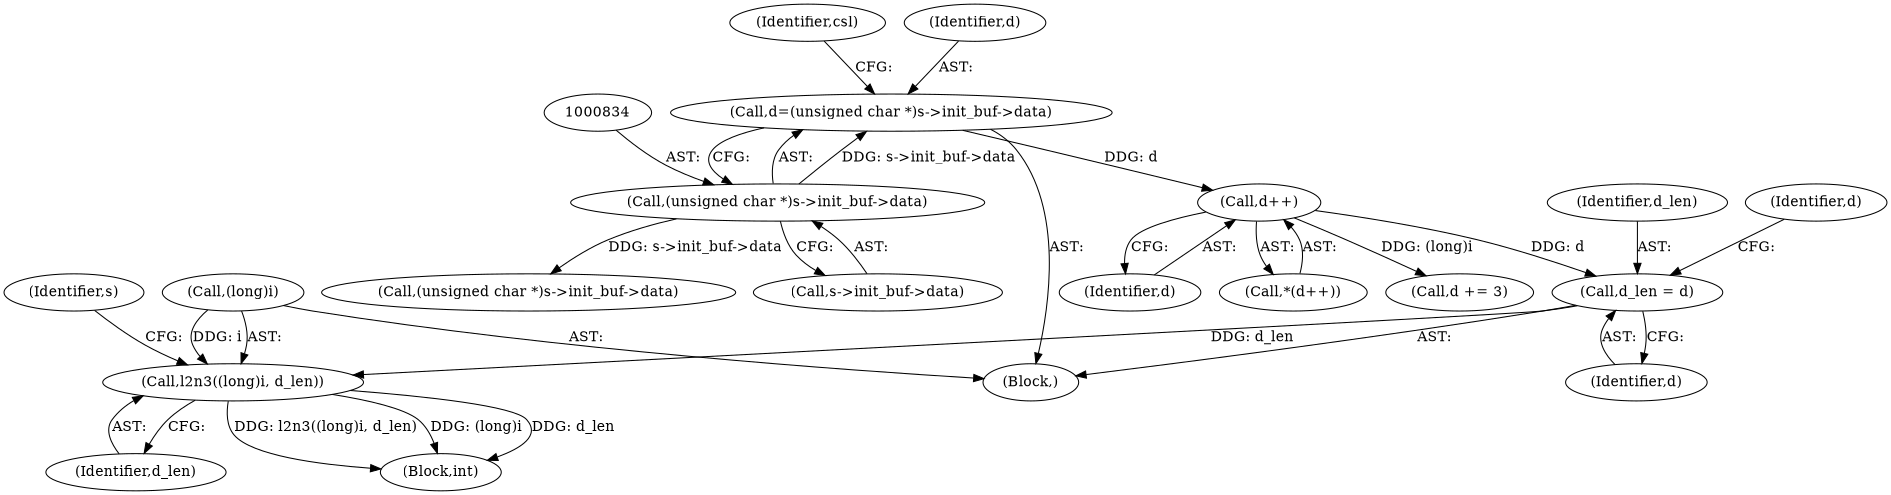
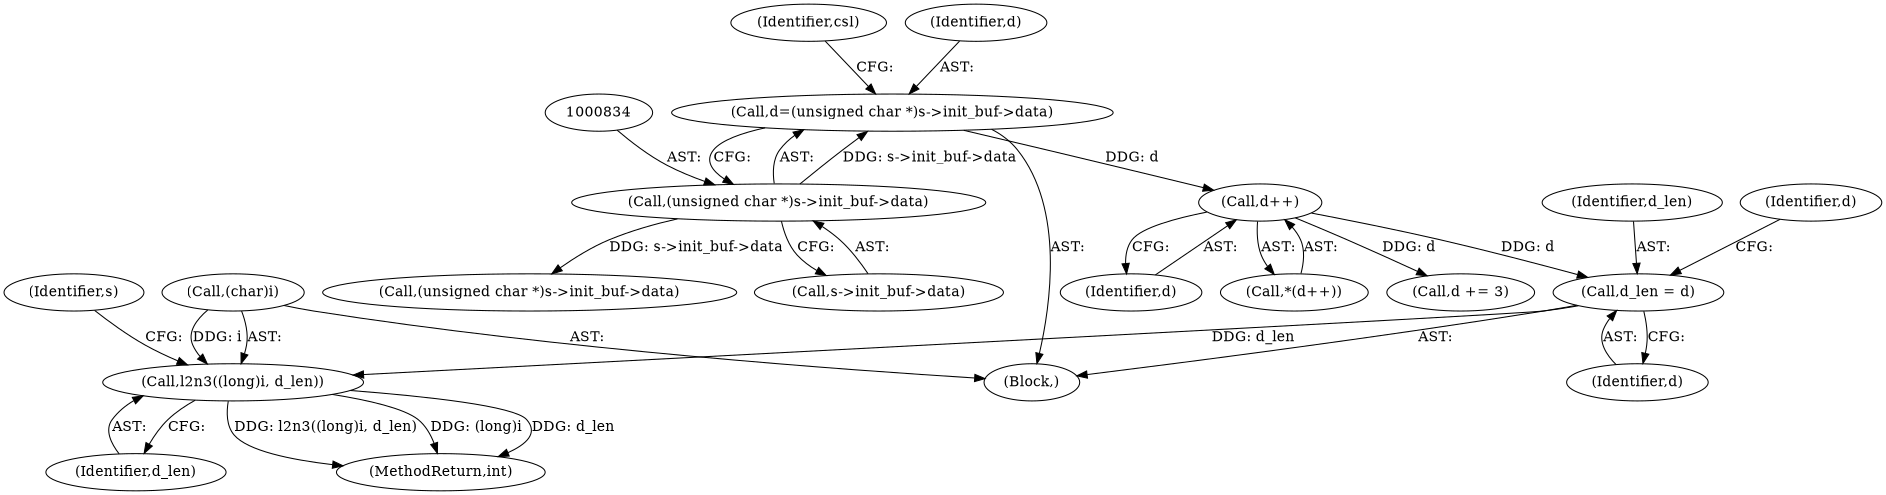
  digraph {
    n1 [label="(Call,d_len = d)"]
    n2 [label="(Call,l2n3((long)i, d_len))"]
    n3 [label="(Identifier,d)"]
    n4 [label="(Block,)"]
    n5 [label="(Identifier,d_len)"]
-   n6 [label="(Block,int)"]
+   n6 [label="(MethodReturn,int)"]
    n7 [label="(Call,d++)"]
    n8 [label="(Identifier,d)"]
    n9 [label="(Call,*(d++))"]
    n10 [label="(Call,d += 3)"]
    n11 [label="(Call,d=(unsigned char *)s->init_buf->data)"]
    n12 [label="(Call,(unsigned char *)s->init_buf->data)"]
    n13 [label="(Call,(unsigned char *)s->init_buf->data)"]
    n14 [label="(Call,s->init_buf->data)"]
    n15 [label="(Identifier,d_len)"]
    n16 [label="(Identifier,csl)"]
    n17 [label="(Identifier,d)"]
    n18 [label="(Identifier,s)"]
-   n19 [label="(Call,(long)i)"]
+   n19 [label="(Call,(char)i)"]
    n20 [label="(Identifier,d)"]
    1000834
    n1 -> n2 [label="DDG: d_len"]
    n1 -> n3 [label="CFG: "]
    n1 -> n4 [label="AST: "]
    n2 -> n5 [label="CFG: "]
    n2 -> n6 [label="DDG: l2n3((long)i, d_len)"]
    n2 -> n6 [label="DDG: (long)i"]
    n2 -> n6 [label="DDG: d_len"]
    n3 -> n1 [label="AST: "]
    n5 -> n2 [label="AST: "]
    n7 -> n1 [label="DDG: d"]
    n7 -> n8 [label="CFG: "]
    n7 -> n9 [label="AST: "]
-   n7 -> n10 [label="DDG: (long)i"]
+   n7 -> n10 [label="DDG: d"]
    n8 -> n7 [label="AST: "]
    n9 -> n7 [label="AST: "]
    n11 -> n4 [label="AST: "]
    n11 -> n7 [label="DDG: d"]
    n11 -> n12 [label="CFG: "]
    n12 -> n11 [label="AST: "]
    n12 -> n11 [label="DDG: s->init_buf->data"]
    n12 -> n13 [label="DDG: s->init_buf->data"]
    n12 -> n14 [label="CFG: "]
    n14 -> n12 [label="AST: "]
    n15 -> n1 [label="AST: "]
    n16 -> n11 [label="CFG: "]
    n17 -> n1 [label="CFG: "]
    n18 -> n2 [label="CFG: "]
    n19 -> n2 [label="AST: "]
    n19 -> n2 [label="DDG: i"]
    n19 -> n4 [label="AST: "]
    n20 -> n11 [label="AST: "]
    1000834 -> n12 [label="AST: "]
  }
